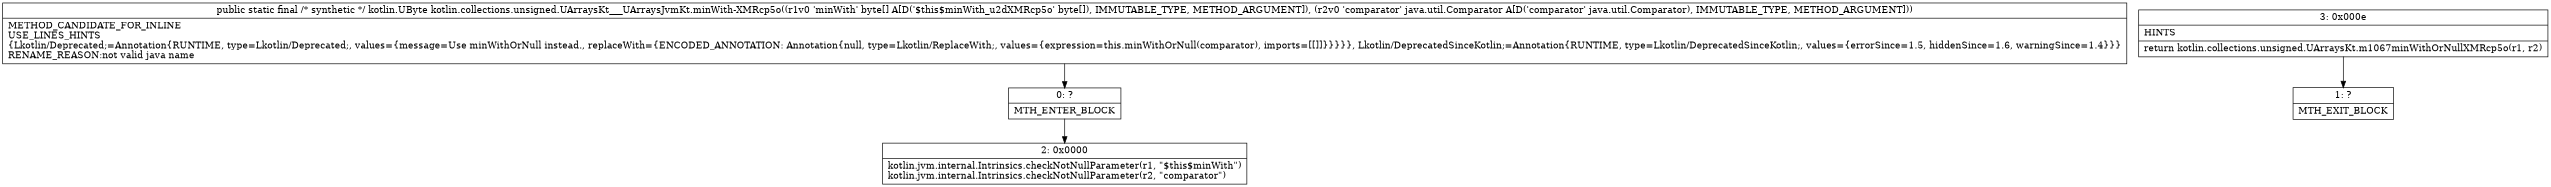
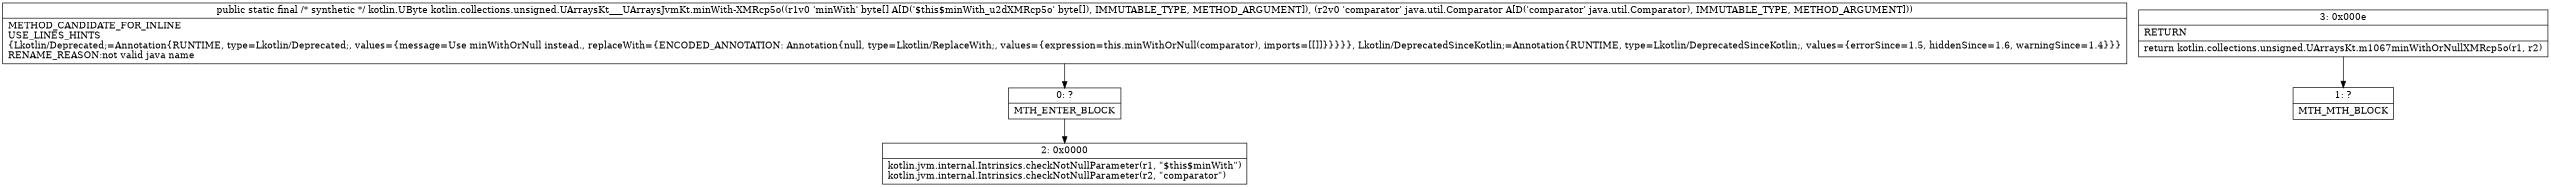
  digraph {
    node [shape=record]
    n1 [label="{0\:\ ?|MTH_ENTER_BLOCK\l}"]
    n2 [label="{2\:\ 0x0000|kotlin.jvm.internal.Intrinsics.checkNotNullParameter(r1, \"$this$minWith\")\lkotlin.jvm.internal.Intrinsics.checkNotNullParameter(r2, \"comparator\")\l}"]
-   n3 [label="{3\:\ 0x000e|HINTS\l|return kotlin.collections.unsigned.UArraysKt.m1067minWithOrNullXMRcp5o(r1, r2)\l}"]
-   n4 [label="{1\:\ ?|MTH_EXIT_BLOCK\l}"]
+   n3 [label="{3\:\ 0x000e|RETURN\l|return kotlin.collections.unsigned.UArraysKt.m1067minWithOrNullXMRcp5o(r1, r2)\l}"]
+   n4 [label="{1\:\ ?|MTH_MTH_BLOCK\l}"]
    n5 [label="{public static final \/* synthetic *\/ kotlin.UByte kotlin.collections.unsigned.UArraysKt___UArraysJvmKt.minWith\-XMRcp5o((r1v0 'minWith' byte[] A[D('$this$minWith_u2dXMRcp5o' byte[]), IMMUTABLE_TYPE, METHOD_ARGUMENT]), (r2v0 'comparator' java.util.Comparator A[D('comparator' java.util.Comparator), IMMUTABLE_TYPE, METHOD_ARGUMENT]))  | METHOD_CANDIDATE_FOR_INLINE\lUSE_LINES_HINTS\l\{Lkotlin\/Deprecated;=Annotation\{RUNTIME, type=Lkotlin\/Deprecated;, values=\{message=Use minWithOrNull instead., replaceWith=\{ENCODED_ANNOTATION: Annotation\{null, type=Lkotlin\/ReplaceWith;, values=\{expression=this.minWithOrNull(comparator), imports=[[]]\}\}\}\}\}, Lkotlin\/DeprecatedSinceKotlin;=Annotation\{RUNTIME, type=Lkotlin\/DeprecatedSinceKotlin;, values=\{errorSince=1.5, hiddenSince=1.6, warningSince=1.4\}\}\}\lRENAME_REASON:not valid java name\l}"]
    n1 -> n2
    n3 -> n4
    n5 -> n1
  }
